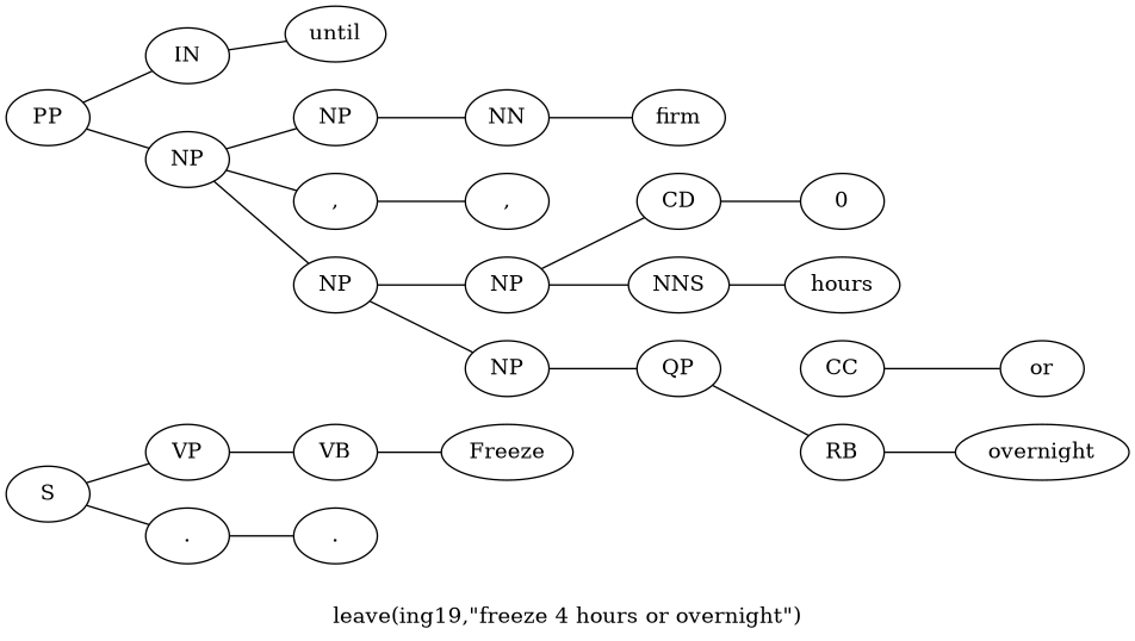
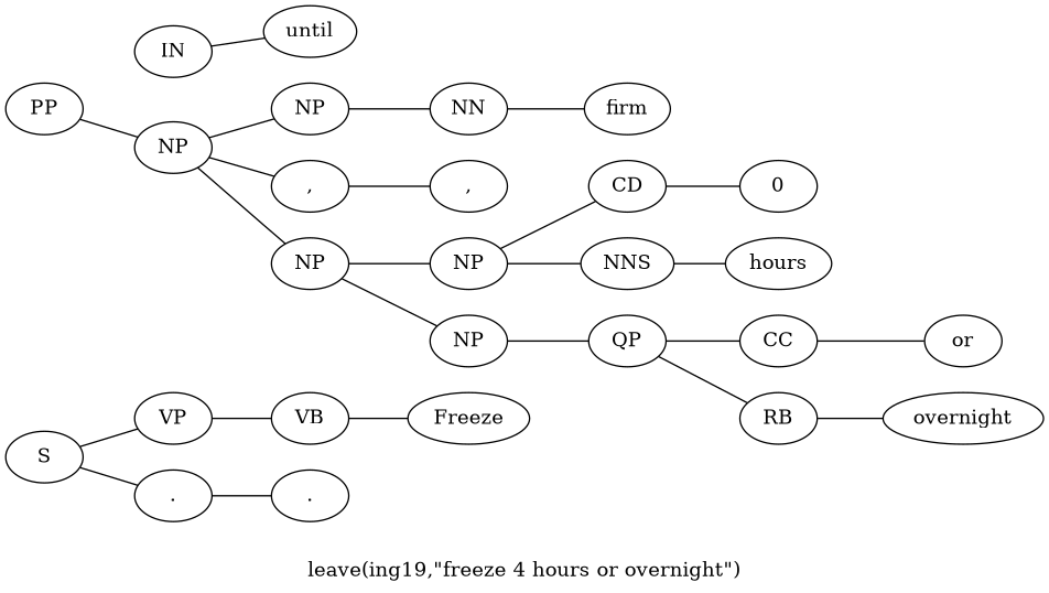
  graph {
    label="leave(ing19,\"freeze 4 hours or overnight\")"
    rankdir=LR
    n1 [label=S]
    n2 [label=VP]
    n3 [label="."]
    n4 [label=VB]
    n5 [label="."]
    n6 [label=Freeze]
    n7 [label=PP]
    n8 [label=IN]
    n9 [label=NP]
    n10 [label=until]
    n11 [label=NP]
    n12 [label=","]
    n13 [label=NP]
    n14 [label=NN]
    n15 [label=","]
    n16 [label=NP]
    n17 [label=NP]
    n18 [label=firm]
    n19 [label=CD]
    n20 [label=NNS]
    n21 [label=QP]
    n22 [label=0]
    n23 [label=hours]
    n24 [label=CC]
    n25 [label=RB]
    n26 [label=or]
    n27 [label=overnight]
    n1 -- n2
    n1 -- n3
    n2 -- n4
    n3 -- n5
    n4 -- n6
-   n7 -- n8
    n7 -- n9
    n8 -- n10
    n9 -- n11
    n9 -- n12
    n9 -- n13
    n11 -- n14
    n12 -- n15
    n13 -- n16
    n13 -- n17
    n14 -- n18
    n16 -- n19
    n16 -- n20
    n17 -- n21
    n19 -- n22
    n20 -- n23
+   n21 -- n24
    n21 -- n25
    n24 -- n26
    n25 -- n27
  }
